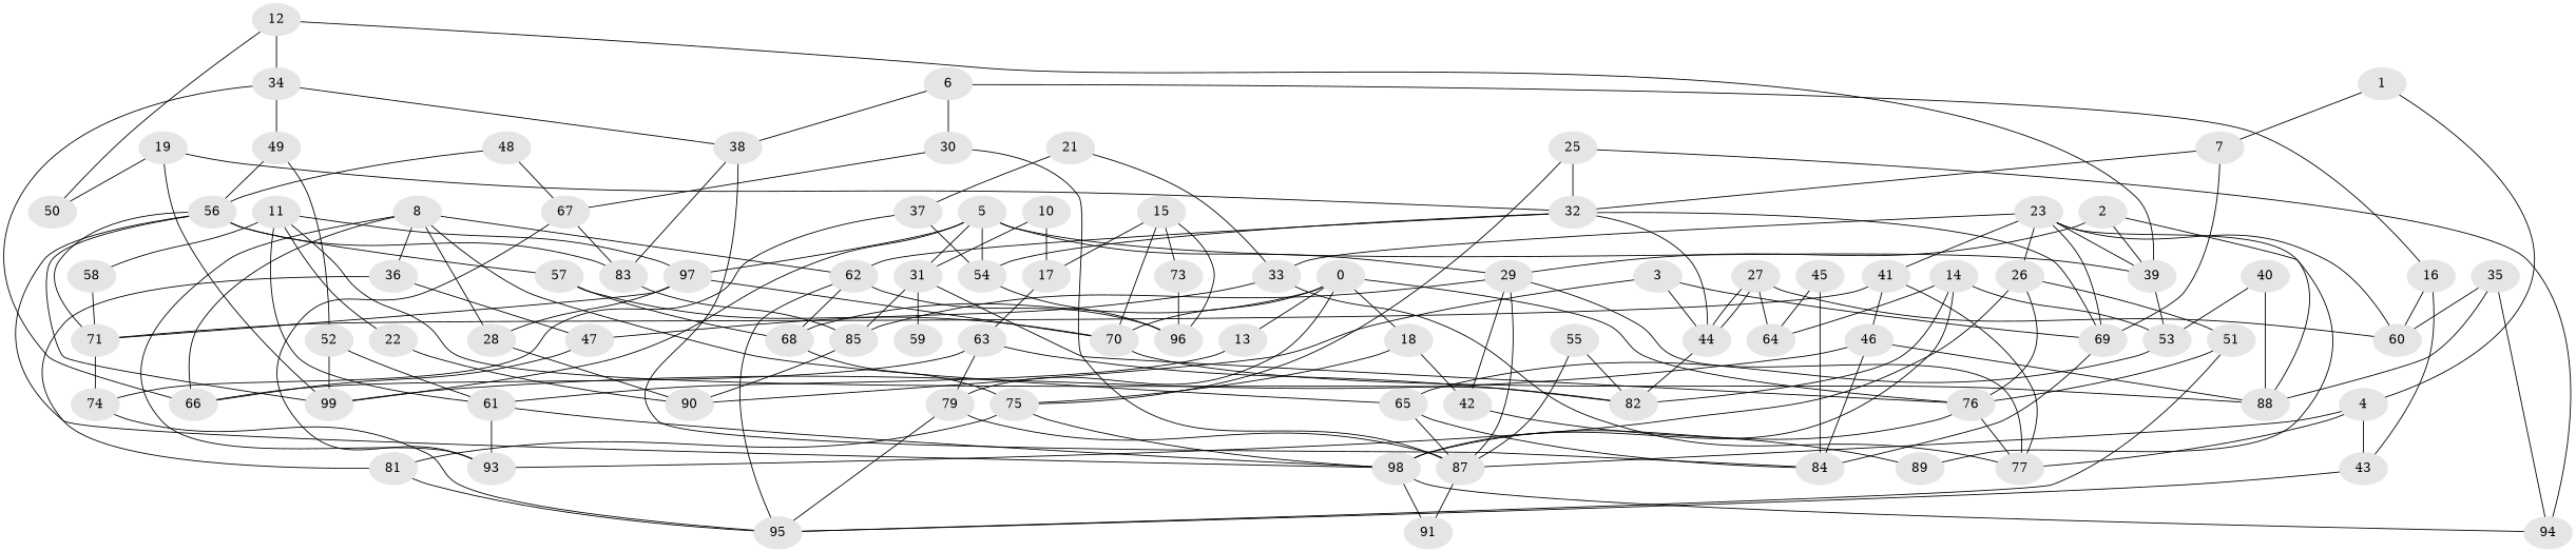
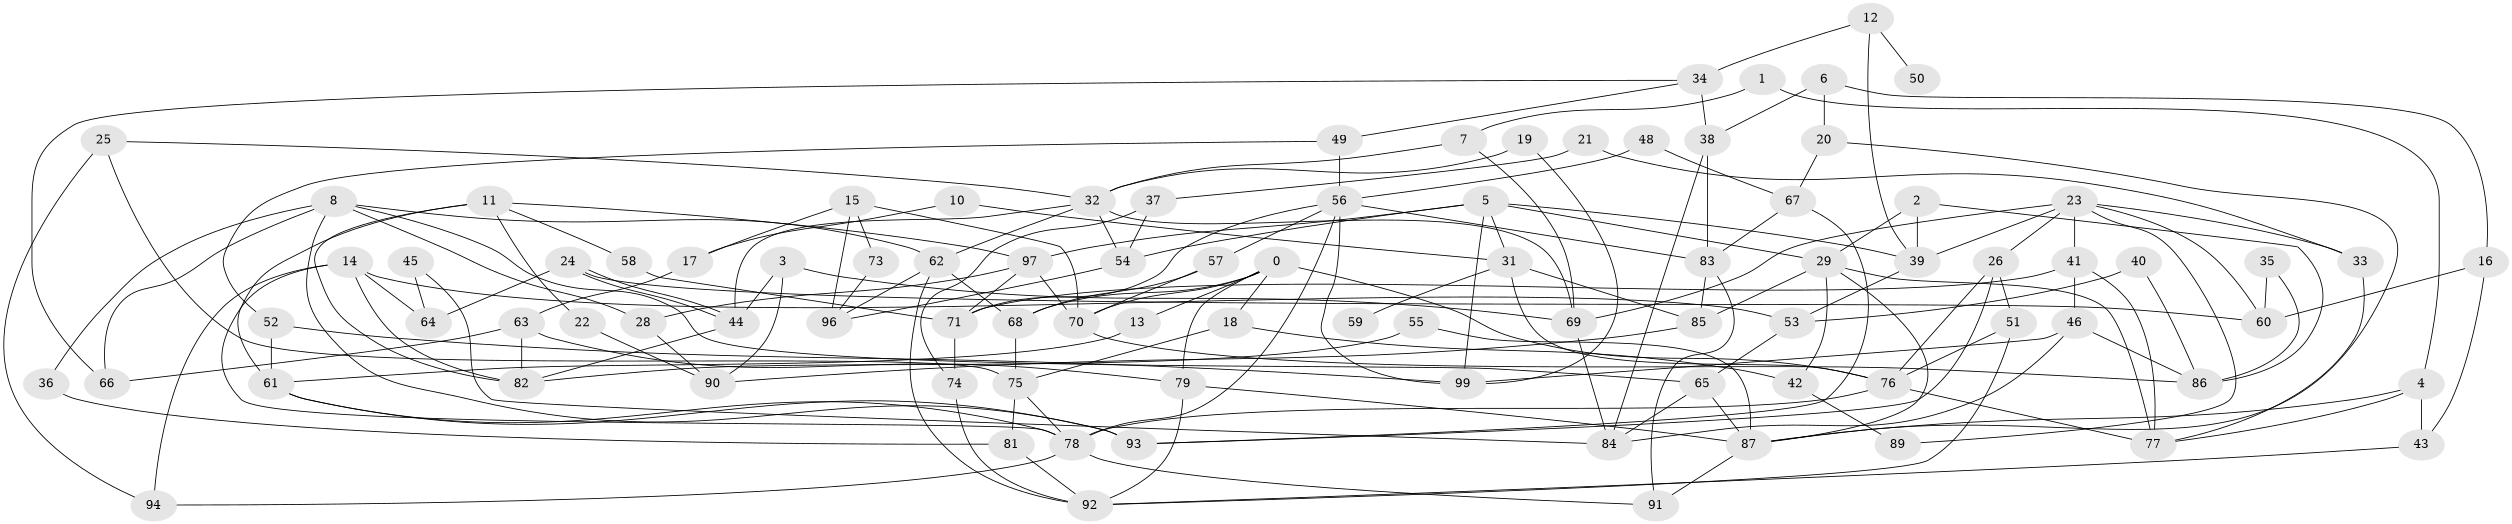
  graph {
    node [color=gray90 style=filled]
    1
    4
    7
    43
    77
    87
    69
    32
    2
    29
    39
-   88
+   88 [label=86]
    42
    85
    53
    3
    44
    90
    82
    84
-   92 [label=95]
+   92
    91
    5
    n24 [label=97]
    31
    54
    n27 [label=99]
    28
    70
    71
    76
    59
    n33 [label=96]
    67
    93
    83
    6
    16
-   20 [label=30]
+   20
    38
    60
    62
    8
    36
    65
    66
-   47
    81
    68
    n50 [label=0]
    13
    18
    79
    61
    75
-   78 [label=98]
+   78
    10
    17
    63
    11
    22
    58
    12
    34
    50
    49
    14
    64
    94
    15
    73
    89
    19
    21
    33
    37
    74
    23
    26
    41
    51
    46
-   24 [label=27]
+   24
    25
    56
    52
    35
    40
    45
    48
    57
    55
    1 -- 4
    1 -- 7
    4 -- 43
    4 -- 77
    4 -- 87
    7 -- 69
    7 -- 32
    43 -- 92
    87 -- 91
    69 -- 84
    32 -- 69
    32 -- 44
    32 -- 54
    32 -- 62
    2 -- 29
    2 -- 39
    2 -- 88
    29 -- 77
    29 -- 87
    29 -- 42
    29 -- 85
    39 -- 53
    42 -- 89
    85 -- 90
    53 -- 65
    3 -- 69
    3 -- 44
    3 -- 90
    44 -- 82
    5 -- 29
    5 -- 39
    5 -- n24
    5 -- 31
    5 -- 54
    5 -- n27
    n24 -- 28
    n24 -- 70
    n24 -- 71
    31 -- 85
    31 -- 76
    31 -- 59
    54 -- n33
    28 -- 90
    70 -- 88
    71 -- 74
    76 -- 77
    76 -- 78
    67 -- 93
    67 -- 83
    83 -- 85
+   83 -- 91
    6 -- 16
    6 -- 20
    6 -- 38
    16 -- 43
    16 -- 60
    20 -- 87
    20 -- 67
    38 -- 84
    38 -- 83
    62 -- 92
    62 -- n33
    62 -- 68
    8 -- 28
    8 -- 93
    8 -- 62
    8 -- 36
    8 -- 65
    8 -- 66
-   36 -- 47
    36 -- 81
    65 -- 87
    65 -- 84
-   47 -- 66
    81 -- 92
    68 -- 75
    n50 -- 70
    n50 -- 76
    n50 -- 68
    n50 -- 13
    n50 -- 18
    n50 -- 79
    13 -- 61
    18 -- 42
    18 -- 75
    79 -- 87
    79 -- 92
    61 -- 93
    61 -- 78
    75 -- 81
    75 -- 78
    78 -- 91
    78 -- 94
    10 -- 31
    10 -- 17
    17 -- 63
    63 -- 82
    63 -- 66
    63 -- 79
    11 -- 82
    11 -- n24
    11 -- 61
    11 -- 22
    11 -- 58
    22 -- 90
    58 -- 71
    12 -- 39
    12 -- 34
    12 -- 50
    34 -- 38
    34 -- 66
    34 -- 49
    49 -- 56
    49 -- 52
    14 -- 53
    14 -- 82
    14 -- 78
    14 -- 64
    15 -- 70
    15 -- n33
    15 -- 17
    15 -- 73
    73 -- n33
    19 -- 32
    19 -- n27
-   19 -- 50
    21 -- 33
    21 -- 37
    33 -- 77
-   33 -- 47
    37 -- 54
    37 -- 74
    74 -- 92
    23 -- 69
    23 -- 39
    23 -- 60
    23 -- 89
    23 -- 33
    23 -- 26
    23 -- 41
    26 -- 76
    26 -- 93
    26 -- 51
    41 -- 77
    41 -- 71
    41 -- 46
    51 -- 92
    51 -- 76
    46 -- 88
    46 -- 84
    46 -- n27
    24 -- 44
    24 -- 44
    24 -- 60
    24 -- 64
    25 -- 32
    25 -- 75
    25 -- 94
    56 -- n27
    56 -- 71
    56 -- 83
    56 -- 78
    56 -- 57
    52 -- n27
    52 -- 61
    35 -- 88
    35 -- 60
-   35 -- 94
+   14 -- 94
    40 -- 88
    40 -- 53
    45 -- 84
    45 -- 64
    48 -- 67
    48 -- 56
    57 -- 70
    57 -- 68
    55 -- 87
    55 -- 82
  }
